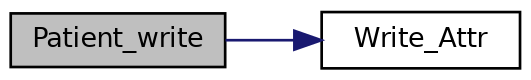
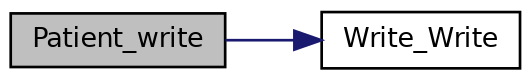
  digraph {
    rankdir=LR
    node [color=black fontname=Helvetica fontsize=10 shape=record style=filled]
    n1 [fillcolor=grey75 fontcolor=black height=0.2 label=Patient_write width=0.4]
-   n2 [fillcolor=white height=0.2 label=Write_Attr width=0.4]
+   n2 [fillcolor=white height=0.2 label=Write_Write width=0.4]
    n1 -> n2 [color=midnightblue fontname=Helvetica fontsize=10 labelfontname=Helvetica labelfontsize=10 style=solid]
  }
